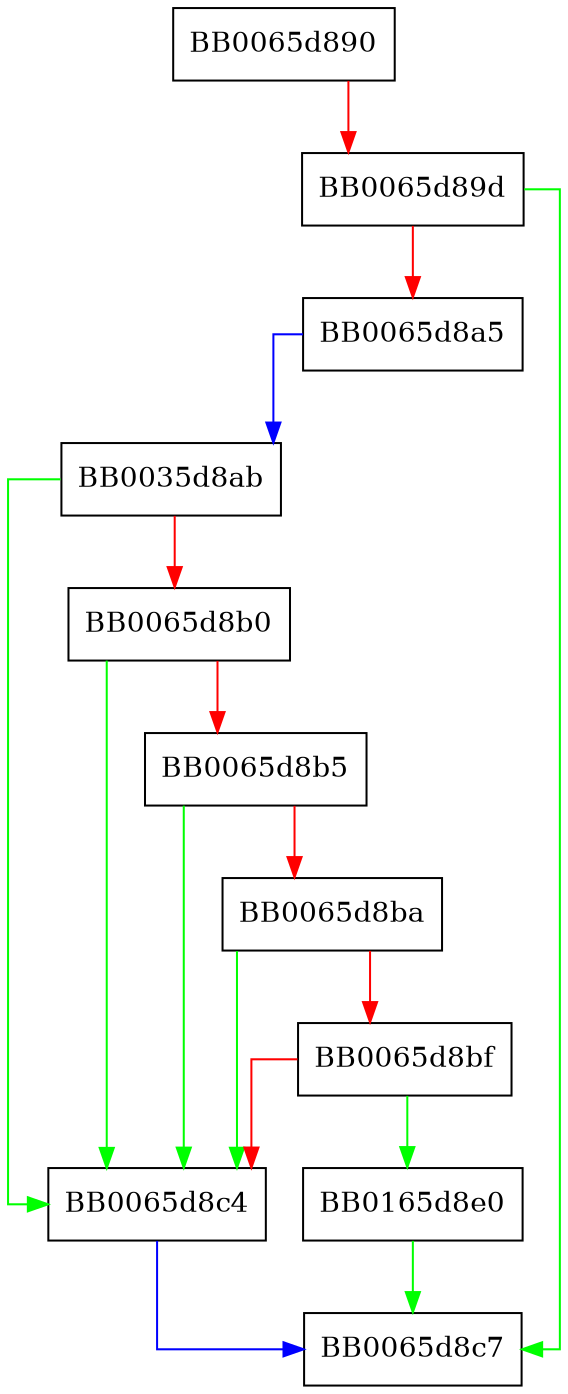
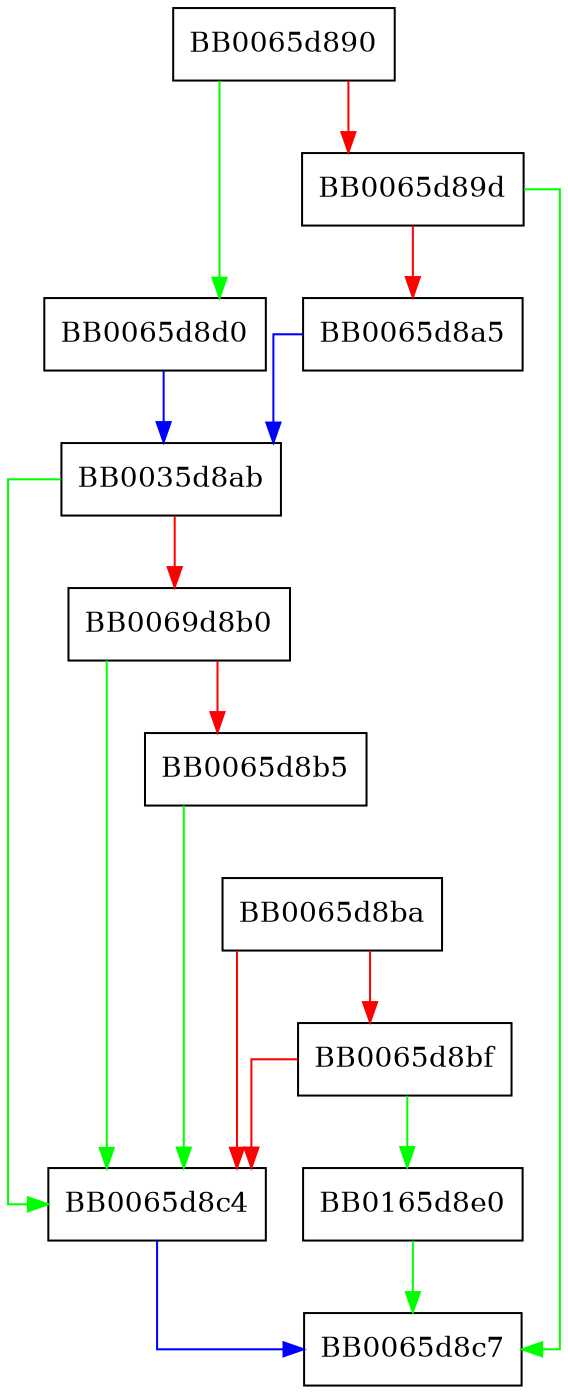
  digraph {
    splines=ortho
    node [shape=box]
    edge [color=green]
    BB0065d890
+   BB0065d8d0
    BB0065d89d
    n4 [label=BB0035d8ab]
    BB0065d8c7
    BB0065d8a5
    BB0065d8c4
-   BB0065d8b0
+   BB0065d8b0 [label=BB0069d8b0]
    BB0065d8b5
    BB0065d8ba
    BB0065d8bf
    n12 [label=BB0165d8e0]
+   BB0065d890 -> BB0065d8d0
    BB0065d890 -> BB0065d89d [color=red]
+   BB0065d8d0 -> n4 [color=blue]
    BB0065d89d -> BB0065d8c7
    BB0065d89d -> BB0065d8a5 [color=red]
    n4 -> BB0065d8c4
    n4 -> BB0065d8b0 [color=red]
    BB0065d8a5 -> n4 [color=blue]
    BB0065d8c4 -> BB0065d8c7 [color=blue]
    BB0065d8b0 -> BB0065d8c4
    BB0065d8b0 -> BB0065d8b5 [color=red]
    BB0065d8b5 -> BB0065d8c4
-   BB0065d8b5 -> BB0065d8ba [color=red]
-   BB0065d8ba -> BB0065d8c4
+   BB0065d8ba -> BB0065d8c4 [color=red]
    BB0065d8ba -> BB0065d8bf [color=red]
    BB0065d8bf -> BB0065d8c4 [color=red]
    BB0065d8bf -> n12
    n12 -> BB0065d8c7
  }
